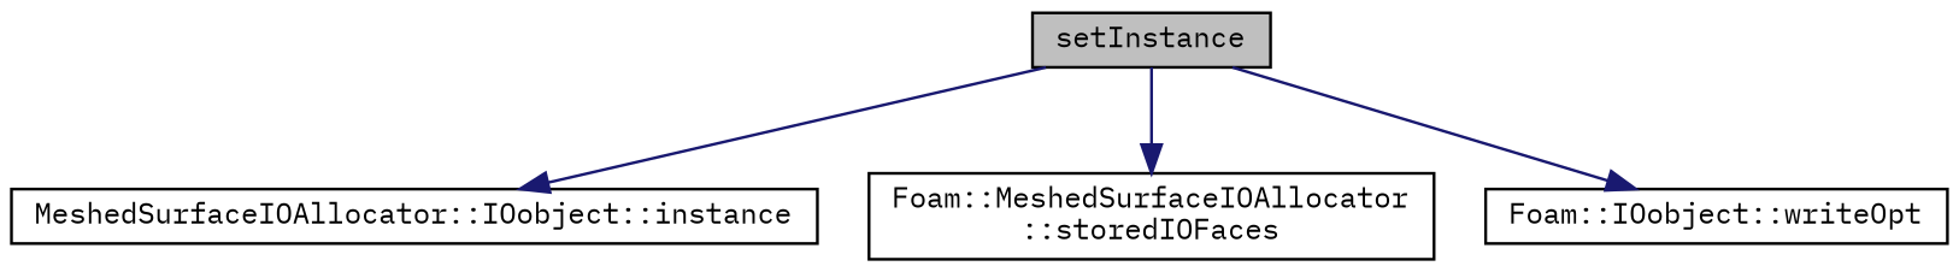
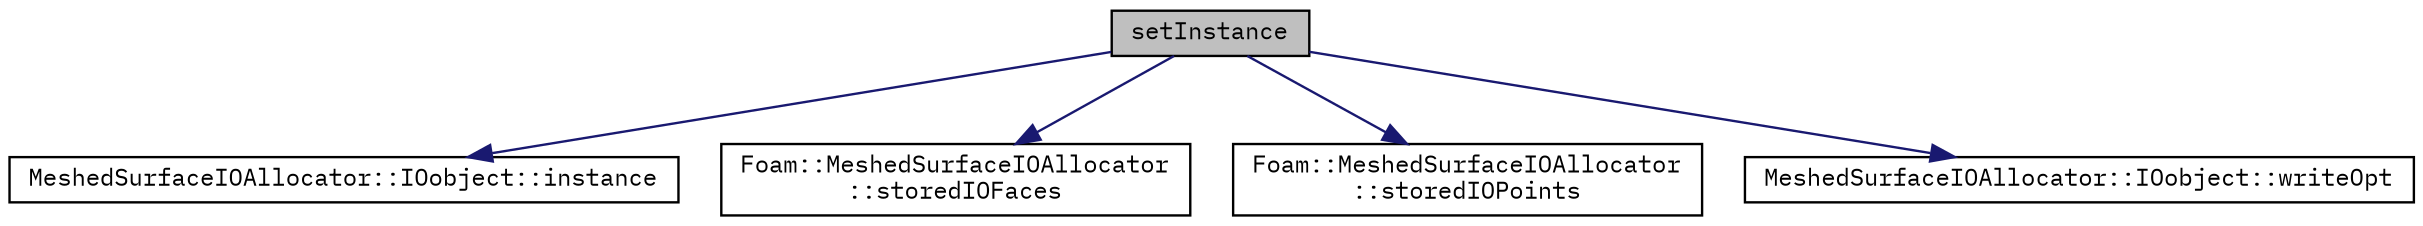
  digraph {
    fontname="IBM Plex Mono"
    rankdir=TB
    node [color=black fontname="IBM Plex Mono" fontsize=10 shape=record]
    edge [color=midnightblue fontname="IBM Plex Mono" fontsize=10 labelfontname=Helvetica labelfontsize=10 style=solid]
    n1 [fillcolor=grey75 fontcolor=black height=0.2 label=setInstance style=filled width=0.4]
    n2 [height=0.2 label="MeshedSurfaceIOAllocator::IOobject::instance" width=0.4]
    n3 [height=0.2 label="Foam::MeshedSurfaceIOAllocator\l::storedIOFaces" width=0.4]
-   n5 [height=0.2 label="Foam::IOobject::writeOpt" width=0.4]
+   n4 [height=0.2 label="Foam::MeshedSurfaceIOAllocator\l::storedIOPoints" width=0.4]
+   n5 [height=0.2 label="MeshedSurfaceIOAllocator::IOobject::writeOpt" width=0.4]
    n1 -> n2
    n1 -> n3
+   n1 -> n4
    n1 -> n5
  }
